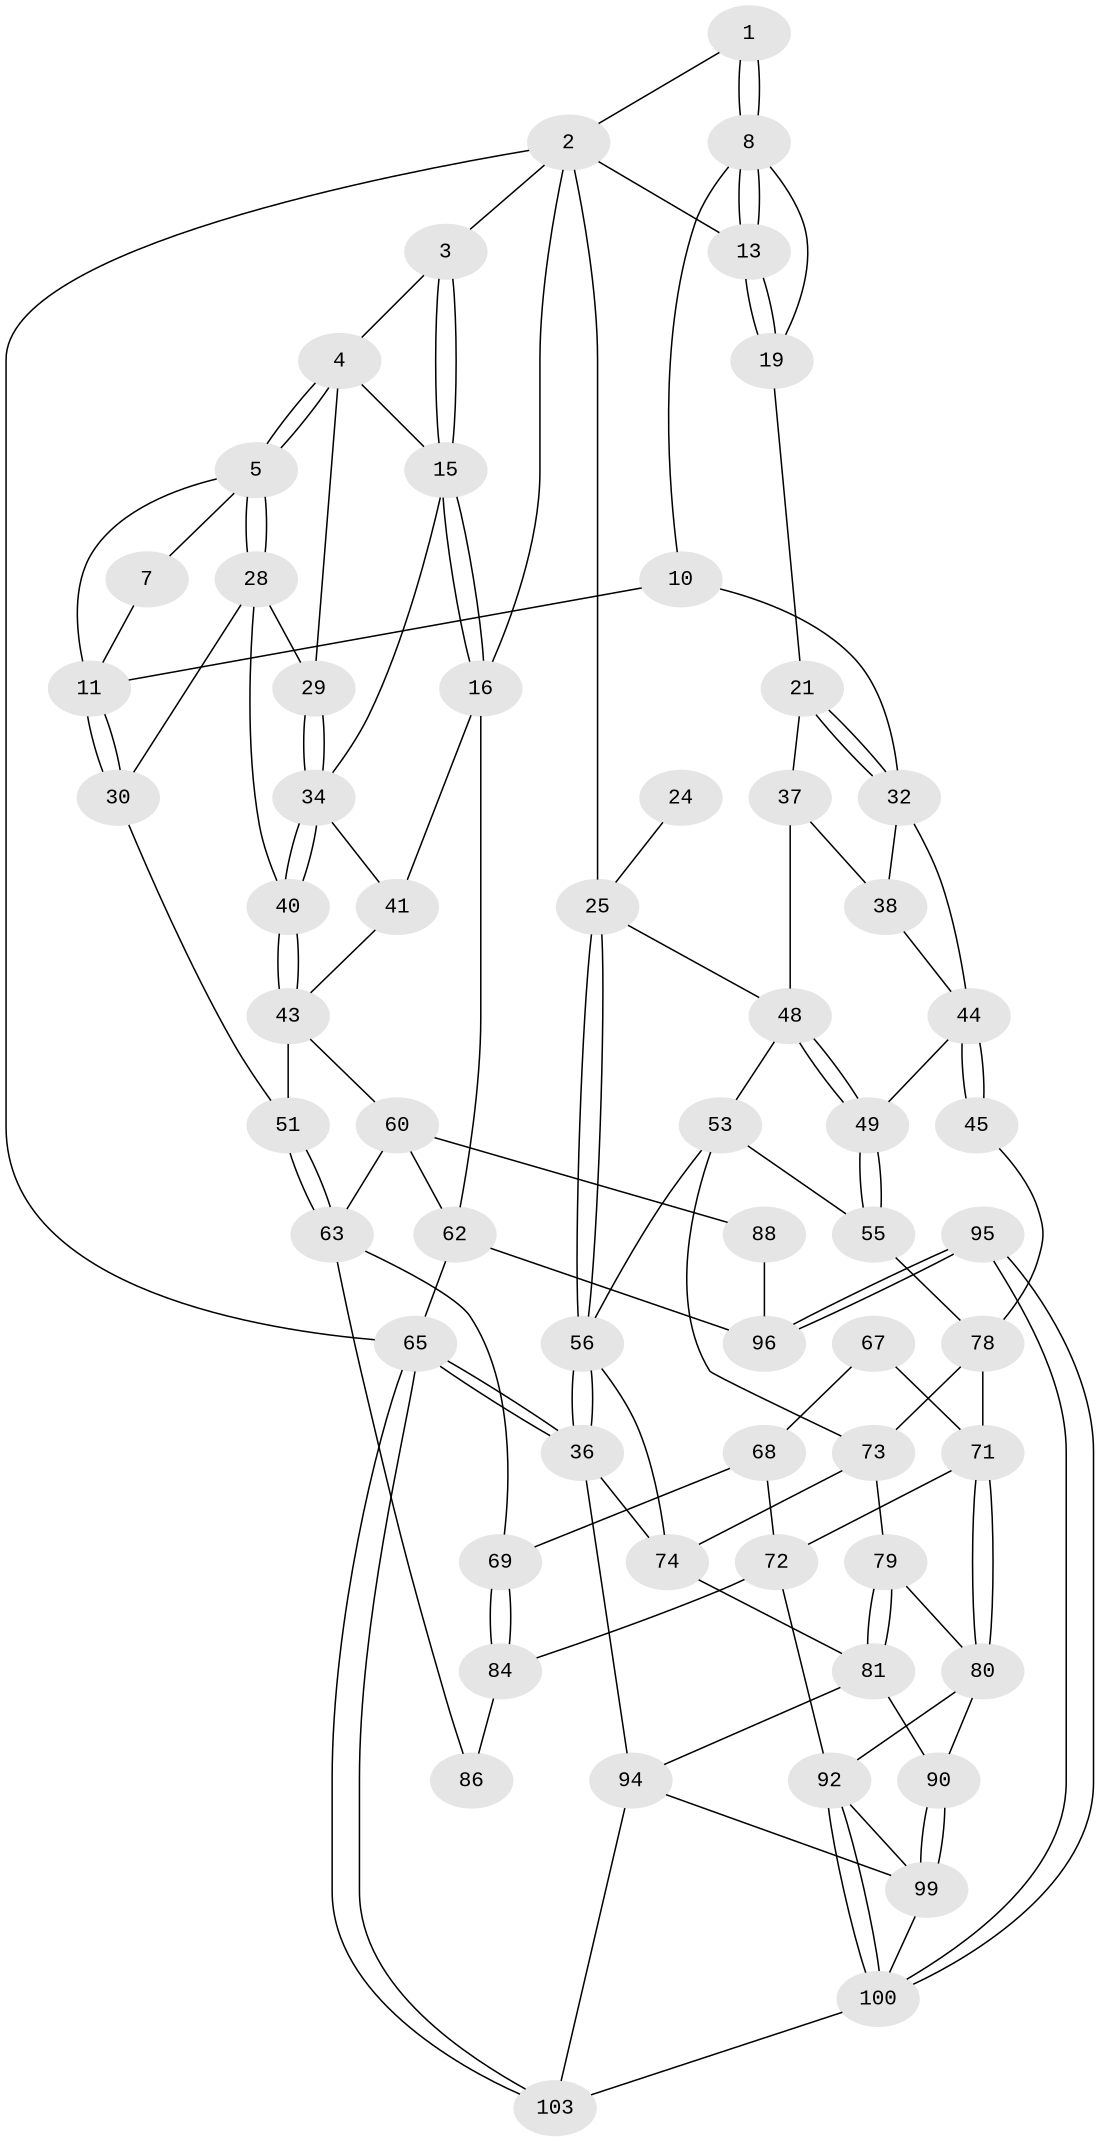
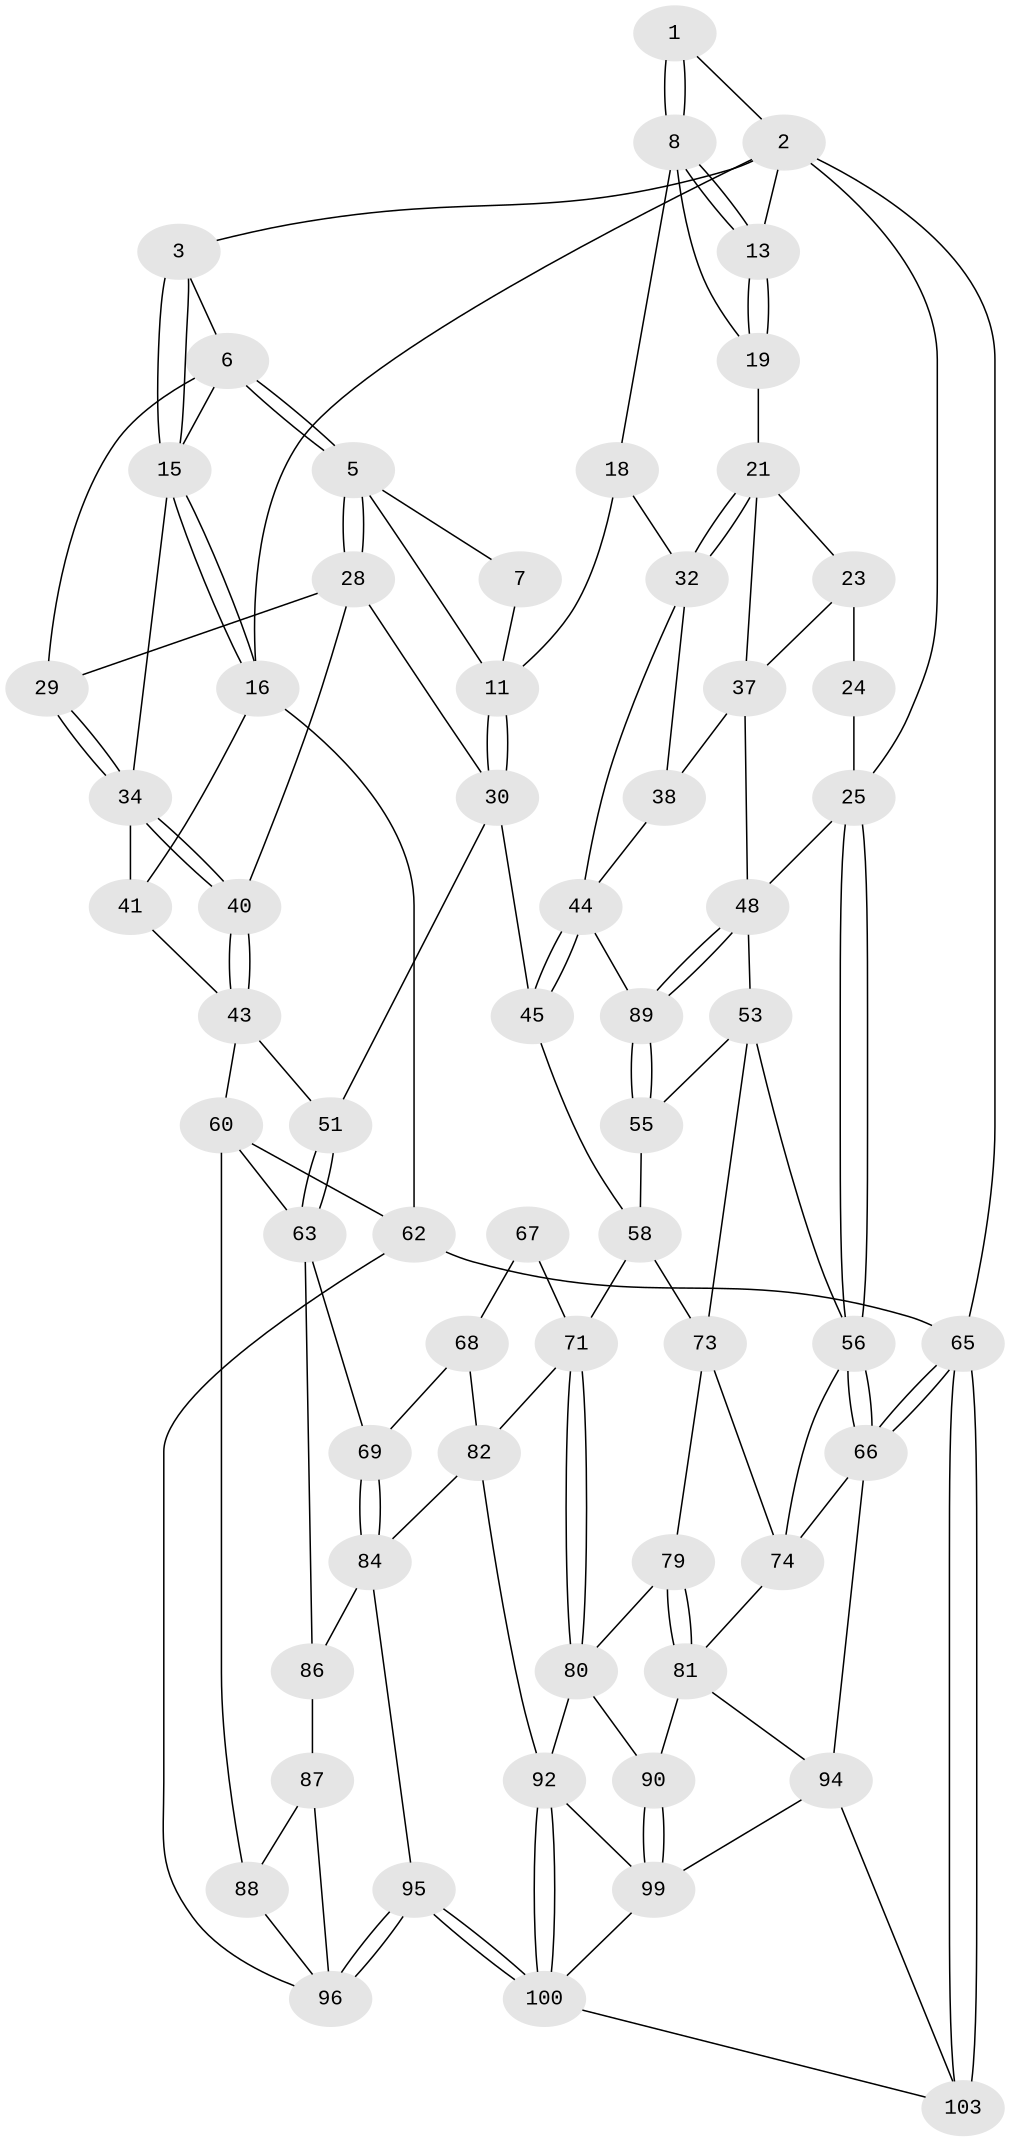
  graph {
    fontname="Liberation Mono"
    node [color=gray90 fontname="Liberation Mono" style=filled]
    edge [fontname="Liberation Mono"]
    2 [super="+14"]
    1
    8 [super="+9"]
    3
    13
    16 [super="+42"]
    25 [super="+26"]
    65
-   10
+   10 [label=18]
    19 [super="+20"]
-   4 [super="+17"]
+   4 [super="+17" label=6]
    15 [super="+18"]
    41
    62 [super="+76"]
    48 [super="+50"]
    56 [super="+57"]
-   66 [super="+77" label=36]
+   66 [super="+77"]
    103
    5 [super="+6"]
    29
    34 [super="+35"]
    7
    11 [super="+12"]
    28 [super="+31"]
    30 [super="+46"]
    40
    32 [super="+33"]
    21 [super="+22"]
    38
    44 [super="+47"]
    45 [super="+59"]
    51
    43 [super="+52"]
    96 [super="+97"]
+   23 [super="+36"]
    37 [super="+39"]
    24 [super="+27"]
-   49
+   49 [label=89]
    53 [super="+54"]
    74 [super="+78"]
-   58 [super="+70" label=78]
+   58 [super="+70"]
    63 [super="+64"]
    60 [super="+61"]
    88
    55
    73 [super="+75"]
    71 [super="+72"]
    67
    68
    69
    86
    79
    94 [super="+98"]
    81 [super="+89"]
-   82 [super="+83" label=72]
+   82 [super="+83"]
    80 [super="+91"]
    84 [super="+85"]
+   87
    99 [super="+101"]
    92 [super="+93"]
    95
    90
    100 [super="+102"]
    2 -- 3
    2 -- 13
    2 -- 16
    2 -- 25
    2 -- 65
    1 -- 2
    1 -- 8
    1 -- 8
    8 -- 13
    8 -- 13
    8 -- 10
    8 -- 19
    3 -- 4
    3 -- 15
    3 -- 15
    13 -- 19
    13 -- 19
    16 -- 41
    16 -- 62 [weight=2]
    25 -- 48
    25 -- 56
    25 -- 56
    65 -- 66
    65 -- 66
    65 -- 103
    65 -- 103
    10 -- 11
    10 -- 32
    19 -- 21
    4 -- 15
    4 -- 5
    4 -- 5
    4 -- 29
    15 -- 16
    15 -- 16
    15 -- 34
    41 -- 43
    62 -- 65
    62 -- 96
    48 -- 49
    48 -- 49
    48 -- 53
    56 -- 66
    56 -- 66
    56 -- 74
    66 -- 74
    66 -- 94
    5 -- 7
    5 -- 11
    5 -- 28
    5 -- 28
    29 -- 34
    29 -- 34
    34 -- 41
    34 -- 40
    34 -- 40
    7 -- 11
    11 -- 30
    11 -- 30
    28 -- 29
    28 -- 30
    28 -- 40
+   30 -- 45
    30 -- 51
    40 -- 43
    40 -- 43
    32 -- 38
    32 -- 44
    21 -- 32
    21 -- 32
+   21 -- 23
    21 -- 37
    38 -- 44
    44 -- 45
    44 -- 45
    44 -- 49
    45 -- 58
    51 -- 63
    51 -- 63
    43 -- 51
    43 -- 60
+   23 -- 37
+   23 -- 24 [weight=2]
    37 -- 48
    37 -- 38
    24 -- 25
    49 -- 55
    49 -- 55
    53 -- 56
    53 -- 55
    53 -- 73
    74 -- 81
    58 -- 73
    58 -- 71
    63 -- 69
    63 -- 86
    60 -- 62
    60 -- 63
    60 -- 88
    88 -- 96
    55 -- 58
    73 -- 74
    73 -- 79
    71 -- 82
    71 -- 80
    71 -- 80
    67 -- 71
    67 -- 68
    68 -- 69
    68 -- 82
    69 -- 84
    69 -- 84
+   86 -- 87
    79 -- 81
    79 -- 81
    79 -- 80
    94 -- 103
    94 -- 99
    81 -- 94
    81 -- 90
    82 -- 84
    82 -- 92
    80 -- 92
    80 -- 90
    84 -- 86
+   84 -- 95
+   87 -- 96
+   87 -- 88
    99 -- 100
    92 -- 99
    92 -- 100
    92 -- 100
    95 -- 96
    95 -- 96
    95 -- 100
    95 -- 100
    90 -- 99
    90 -- 99
    100 -- 103
  }
